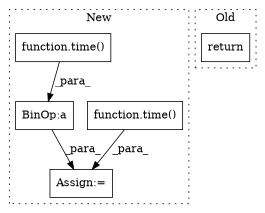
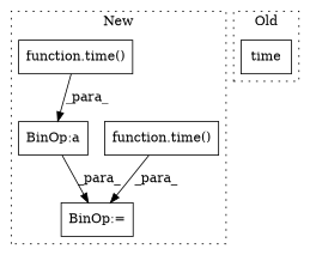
  digraph {
    node [a=75 l=6 shape=box]
    n1 [label="function.time()" s=11502]
-   n2 [a=68 l=3 label="Assign:=" s=11499]
+   n2 [a=68 l=3 label="BinOp:=" s=11499]
    n3 [a=82 l=1 label="BinOp:a" s=11651]
    n4 [label="function.time()" s=11645]
-   n5 [a=93 l=7 label=return s=10163]
+   n5 [a=93 l=7 label=time s=10163]
    subgraph cluster_1 {
      label=New
      style=dotted
      n1
      n2
      n3
      n4
    }
    subgraph cluster_2 {
      label=Old
      style=dotted
      n5
    }
    n1 -> n2 [label=_para_]
    n3 -> n2 [label=_para_]
    n4 -> n3 [label=_para_]
  }
